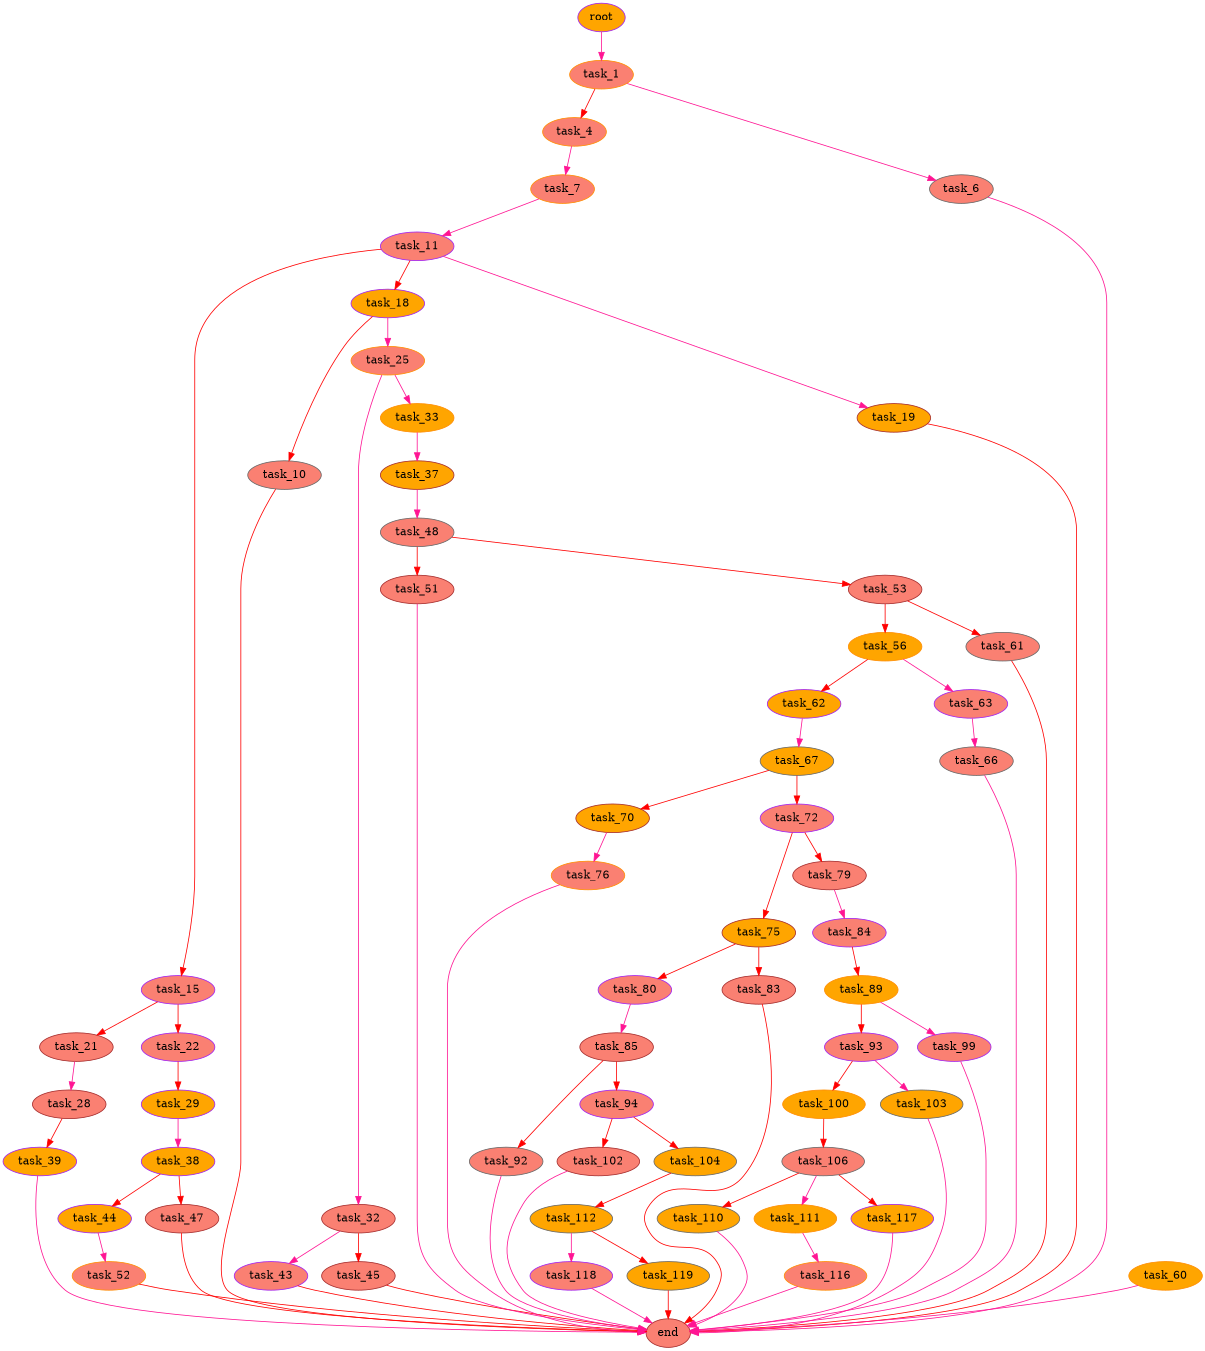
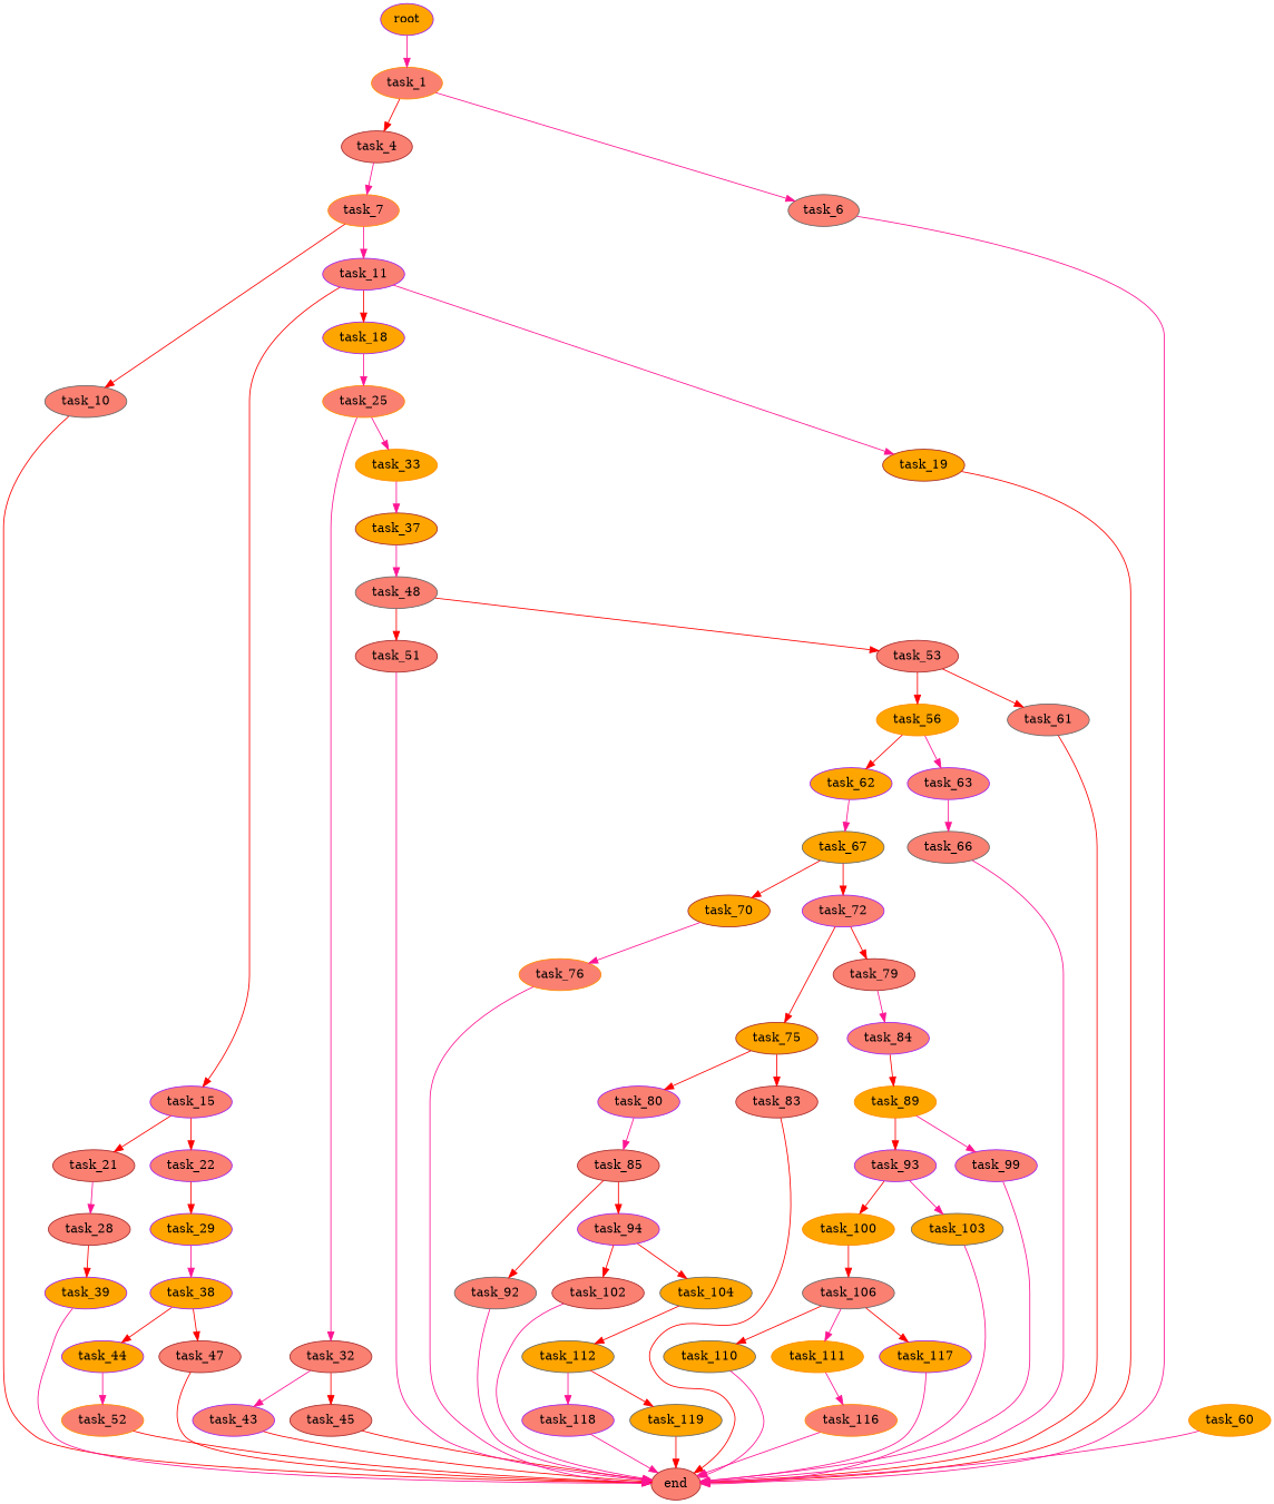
  digraph {
    node [color=purple fillcolor=salmon style=filled]
    edge [color=red]
    root [fillcolor=orange]
    task_1 [color=darkorange]
-   task_4 [color=darkorange]
+   task_4 [color=brown]
    task_6 [color=gray40]
    task_7 [color=darkorange]
    end [color=brown]
    task_10 [color=gray40]
    task_11
    task_15
    task_18 [fillcolor=orange]
    task_19 [color=brown fillcolor=orange]
    task_21 [color=brown]
    task_22
    task_25 [color=darkorange]
    task_28 [color=brown]
    task_29 [fillcolor=orange]
    task_32 [color=brown]
    task_33 [color=darkorange fillcolor=orange]
    task_39 [fillcolor=orange]
    task_38 [fillcolor=orange]
    task_43
    task_45 [color=brown]
    task_37 [color=brown fillcolor=orange]
    task_44 [fillcolor=orange]
    task_47 [color=brown]
    task_48 [color=gray40]
    task_52 [color=darkorange]
    task_51 [color=brown]
    task_53 [color=brown]
    task_56 [color=darkorange fillcolor=orange]
    task_61 [color=gray40]
    task_62 [fillcolor=orange]
    task_63
    task_60 [color=darkorange fillcolor=orange]
    task_67 [color=gray40 fillcolor=orange]
    task_66 [color=gray40]
    task_70 [color=brown fillcolor=orange]
    task_72
    task_76 [color=darkorange]
    task_75 [color=brown fillcolor=orange]
    task_79 [color=brown]
    task_80
    task_83 [color=brown]
    task_84
    task_85 [color=brown]
    task_89 [color=darkorange fillcolor=orange]
    task_92 [color=gray40]
    task_94
    task_93
    task_99
    task_102 [color=brown]
    task_104 [color=gray40 fillcolor=orange]
    task_100 [color=darkorange fillcolor=orange]
    task_103 [color=gray40 fillcolor=orange]
    task_112 [color=gray40 fillcolor=orange]
    task_106 [color=gray40]
    task_110 [color=gray40 fillcolor=orange]
    task_111 [color=darkorange fillcolor=orange]
    task_117 [fillcolor=orange]
    task_118
    task_119 [color=gray40 fillcolor=orange]
    task_116 [color=darkorange]
    root -> task_1 [color=deeppink]
    task_1 -> task_4
    task_1 -> task_6 [color=deeppink]
    task_4 -> task_7 [color=deeppink]
    task_6 -> end [color=deeppink]
-   task_18 -> task_10
+   task_7 -> task_10
    task_7 -> task_11 [color=deeppink]
    task_10 -> end
    task_11 -> task_15
    task_11 -> task_18
    task_11 -> task_19 [color=deeppink]
    task_15 -> task_21
    task_15 -> task_22
    task_18 -> task_25 [color=deeppink]
    task_19 -> end
    task_21 -> task_28 [color=deeppink]
    task_22 -> task_29
    task_25 -> task_32 [color=deeppink]
    task_25 -> task_33 [color=deeppink]
    task_28 -> task_39
    task_29 -> task_38 [color=deeppink]
    task_32 -> task_43 [color=deeppink]
    task_32 -> task_45
    task_33 -> task_37 [color=deeppink]
    task_39 -> end [color=deeppink]
    task_38 -> task_44
    task_38 -> task_47
    task_43 -> end
    task_45 -> end
    task_37 -> task_48 [color=deeppink]
    task_44 -> task_52 [color=deeppink]
    task_47 -> end
    task_48 -> task_51
    task_48 -> task_53
    task_52 -> end
    task_51 -> end [color=deeppink]
    task_53 -> task_56
    task_53 -> task_61
    task_56 -> task_62
    task_56 -> task_63 [color=deeppink]
    task_61 -> end
    task_62 -> task_67 [color=deeppink]
    task_63 -> task_66 [color=deeppink]
    task_60 -> end [color=deeppink]
    task_67 -> task_70
    task_67 -> task_72
    task_66 -> end [color=deeppink]
    task_70 -> task_76 [color=deeppink]
    task_72 -> task_75
    task_72 -> task_79
    task_76 -> end [color=deeppink]
    task_75 -> task_80
    task_75 -> task_83
    task_79 -> task_84 [color=deeppink]
    task_80 -> task_85 [color=deeppink]
    task_83 -> end
    task_84 -> task_89
    task_85 -> task_92
    task_85 -> task_94
    task_89 -> task_93
    task_89 -> task_99 [color=deeppink]
    task_92 -> end [color=deeppink]
    task_94 -> task_102
    task_94 -> task_104
    task_93 -> task_100
    task_93 -> task_103 [color=deeppink]
    task_99 -> end [color=deeppink]
    task_102 -> end [color=deeppink]
    task_104 -> task_112
    task_100 -> task_106
    task_103 -> end [color=deeppink]
    task_112 -> task_118 [color=deeppink]
    task_112 -> task_119
    task_106 -> task_110
    task_106 -> task_111 [color=deeppink]
    task_106 -> task_117
    task_110 -> end [color=deeppink]
    task_111 -> task_116 [color=deeppink]
    task_117 -> end [color=deeppink]
    task_118 -> end [color=deeppink]
    task_119 -> end
    task_116 -> end [color=deeppink]
  }
